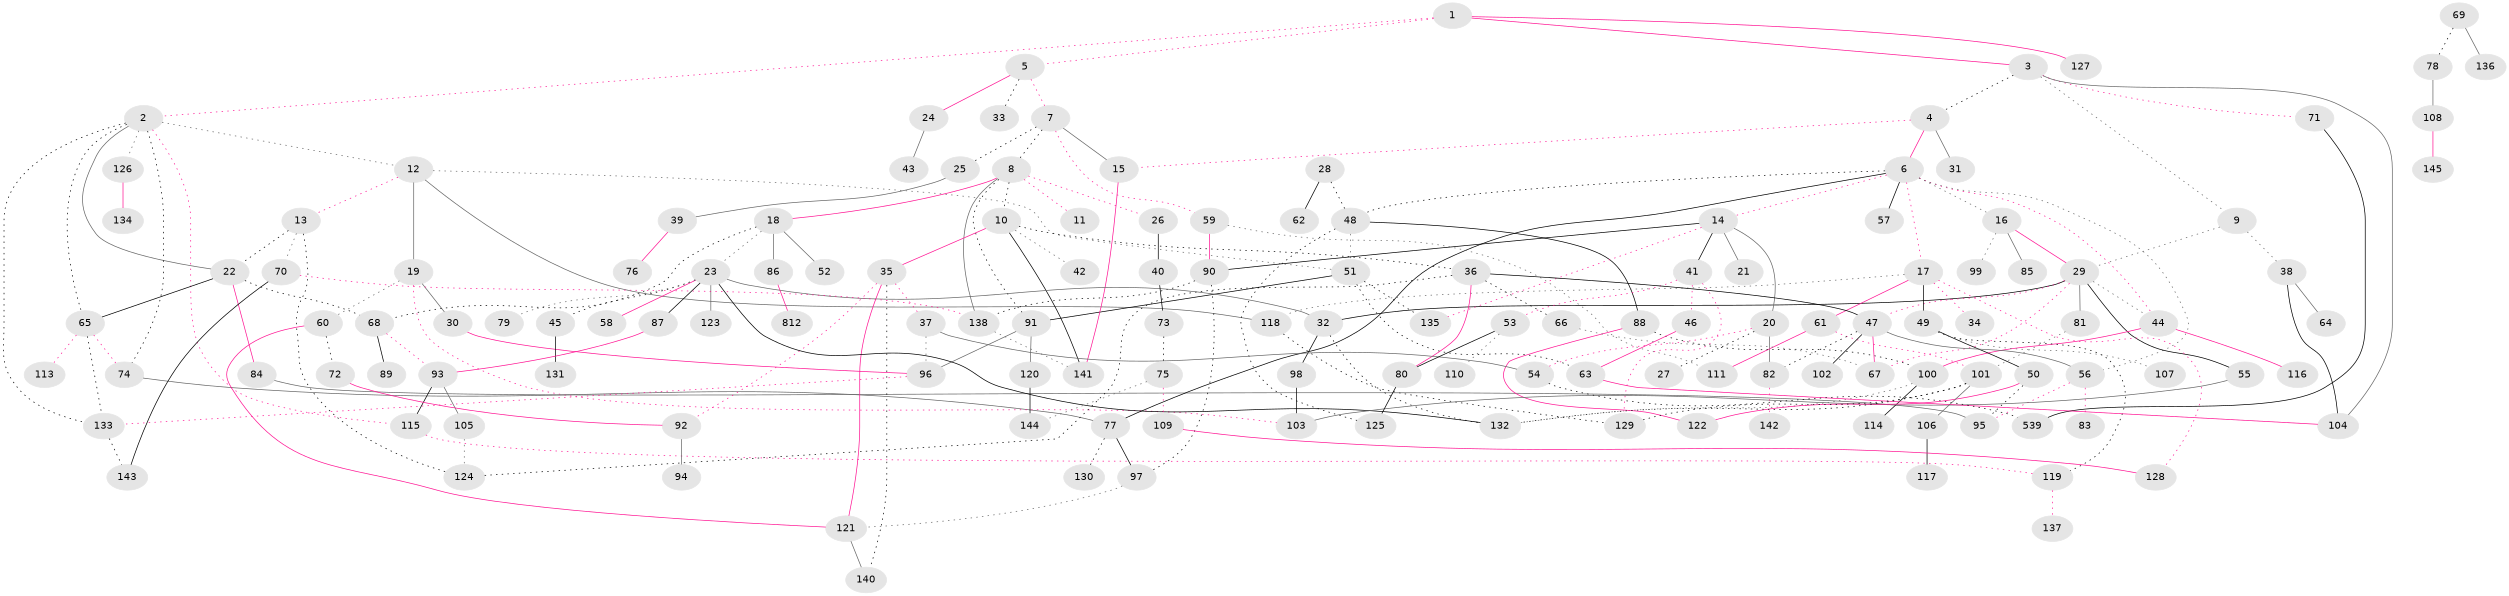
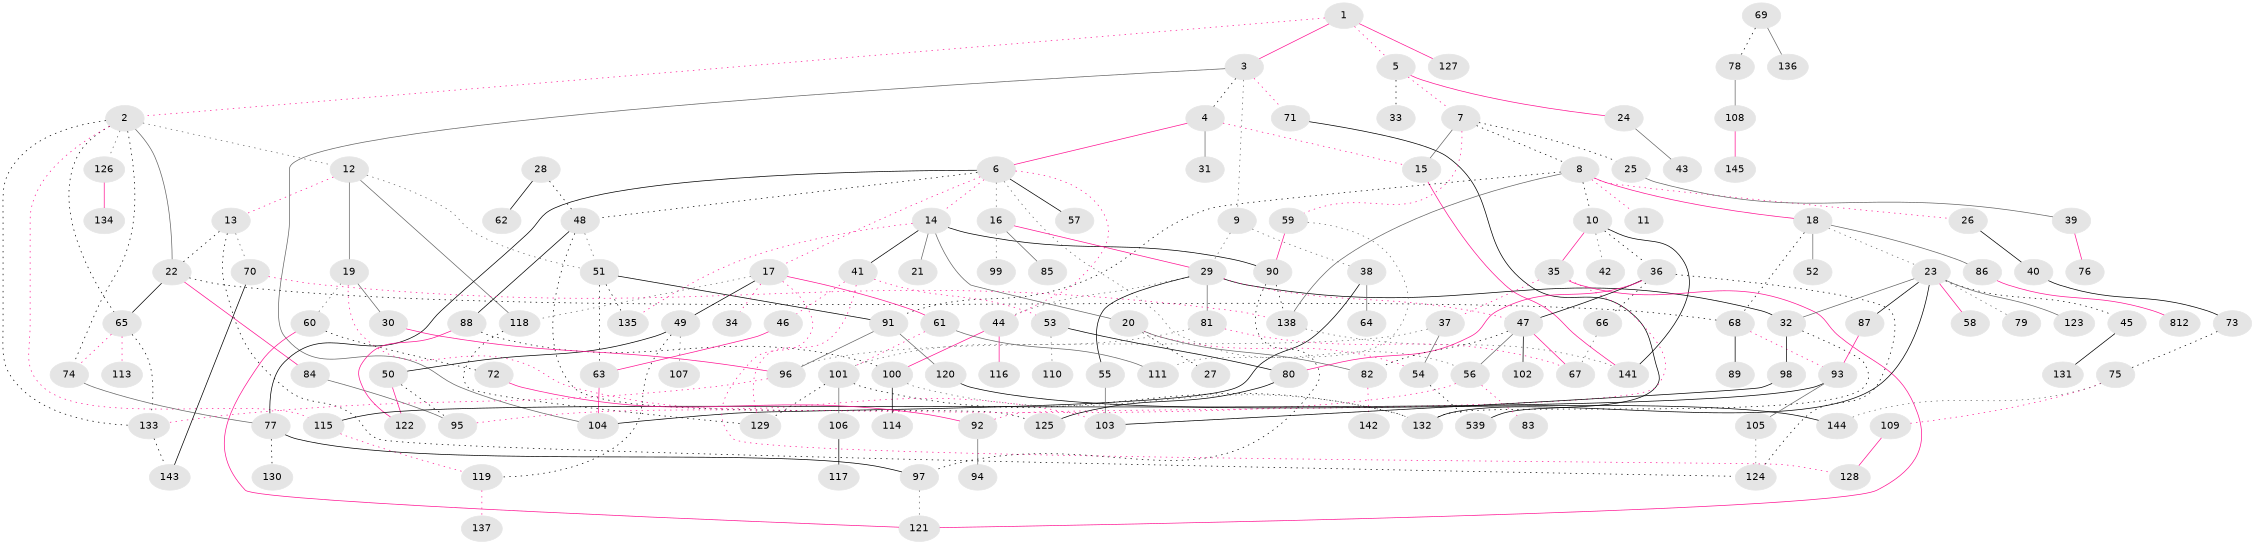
  graph {
    fontname="DejaVu Sans"
    node [color=gray90 fontname="DejaVu Sans" style=filled]
    edge [color=black fontname="DejaVu Sans" style=dotted]
    1
    2
    3
    5
    127
    12
    22
    65
    74
    115
    126
    133
    4
    9
    71
    104
    7
    24
    33
    13
    19
    51
    118
    68
    84
    113
    77
    119
    134
    143
    6
    15
    31
    29
    38
    28
    48
    62
    n39 [label=539]
    14
    16
    17
    44
    56
    57
    141
    8
    25
    59
    43
    20
    21
    41
    90
    135
    85
    99
    34
    49
    61
    128
    100
    116
    88
    125
    95
    83
    97
    130
    10
    11
    18
    26
    91
    138
    39
    111
    35
    36
    42
    23
    52
    86
    40
    96
    120
    32
    47
    55
    67
    81
    64
    37
    92
    121
-   140
    124
    66
    80
    70
    30
    60
    103
    63
    129
    27
    54
    82
    46
    53
    50
    107
    101
    45
    58
    79
    87
    123
    132
    89
    93
    n122 [label=812]
    72
    142
    98
    131
    76
    73
    102
    94
    75
    110
    114
    122
    137
    69
    78
    136
    106
    105
    108
    109
    144
    145
    117
    1 -- 2 [color=deeppink]
    1 -- 3 [color=deeppink style=solid]
    1 -- 5 [color=deeppink]
    1 -- 127 [color=deeppink style=solid]
    2 -- 12 [color=gray40]
    2 -- 22 [color=gray40 style=solid]
    2 -- 65
    2 -- 74
    2 -- 115 [color=deeppink]
    2 -- 126 [color=gray40]
    2 -- 133
    3 -- 4
    3 -- 9 [color=gray40]
    3 -- 71 [color=deeppink]
    3 -- 104 [color=gray40 style=solid]
    5 -- 7 [color=deeppink]
    5 -- 24 [color=deeppink style=solid]
    5 -- 33
    12 -- 13 [color=deeppink]
    12 -- 19 [color=gray40 style=solid]
    12 -- 51 [color=gray40]
    12 -- 118 [color=gray40 style=solid]
    22 -- 65 [style=solid]
    22 -- 68
    22 -- 84 [color=deeppink style=solid]
    65 -- 74 [color=deeppink]
    65 -- 133
    65 -- 113 [color=deeppink]
    74 -- 77 [color=gray40 style=solid]
    115 -- 119 [color=deeppink]
    126 -- 134 [color=deeppink style=solid]
    133 -- 143
    4 -- 6 [color=deeppink style=solid]
    4 -- 15 [color=deeppink]
    4 -- 31 [color=gray40 style=solid]
    9 -- 29 [color=gray40]
    9 -- 38 [color=gray40]
    71 -- n39 [style=solid]
    7 -- 15 [color=gray40 style=solid]
    7 -- 8
    7 -- 25
    7 -- 59 [color=deeppink]
    24 -- 43 [color=gray40 style=solid]
    13 -- 22
    13 -- 124
    13 -- 70 [color=gray40]
    19 -- 30 [color=gray40 style=solid]
    19 -- 60 [color=gray40]
    19 -- 103 [color=deeppink]
    51 -- 135
    51 -- 91 [style=solid]
    51 -- 63
    118 -- 129
    68 -- 89 [style=solid]
    68 -- 93 [color=deeppink]
    84 -- 95 [color=gray40 style=solid]
    77 -- 97 [style=solid]
    77 -- 130
    119 -- 137 [color=deeppink]
    6 -- 77 [style=solid]
    6 -- 48
    6 -- 14 [color=deeppink]
    6 -- 16 [color=gray40]
    6 -- 17 [color=deeppink]
    6 -- 44 [color=deeppink]
    6 -- 56 [color=gray40]
    6 -- 57 [style=solid]
    15 -- 141 [color=deeppink style=solid]
    29 -- 44 [color=gray40]
    29 -- 32 [style=solid]
    29 -- 47 [color=deeppink]
    29 -- 55 [style=solid]
-   29 -- 67 [color=deeppink]
+   81 -- 67 [color=deeppink]
    29 -- 81 [color=gray40 style=solid]
    38 -- 104 [style=solid]
    38 -- 64 [color=gray40 style=solid]
    28 -- 48
    28 -- 62 [style=solid]
    48 -- 51 [color=gray40]
    48 -- 88 [style=solid]
    48 -- 125
    14 -- 20 [color=gray40 style=solid]
    14 -- 21 [color=gray40 style=solid]
    14 -- 41 [style=solid]
    14 -- 90 [style=solid]
    14 -- 135 [color=deeppink]
    16 -- 29 [color=deeppink style=solid]
    16 -- 85 [color=gray40 style=solid]
    16 -- 99 [color=gray40]
    17 -- 118 [color=gray40]
    17 -- 34 [color=deeppink]
    17 -- 49 [style=solid]
    17 -- 61 [color=deeppink style=solid]
    17 -- 128 [color=deeppink]
    44 -- 100 [color=deeppink style=solid]
    44 -- 116 [color=deeppink style=solid]
    56 -- 95 [color=deeppink]
    56 -- 83 [color=deeppink]
    8 -- 10
    8 -- 11 [color=deeppink]
    8 -- 18 [color=deeppink style=solid]
    8 -- 26 [color=deeppink]
    8 -- 91
    8 -- 138 [color=gray40 style=solid]
    25 -- 39 [color=gray40 style=solid]
    59 -- 90 [color=deeppink style=solid]
    59 -- 111 [color=gray40]
    20 -- 27
    20 -- 54 [color=deeppink]
    20 -- 82 [color=gray40 style=solid]
    41 -- 129 [color=deeppink]
    41 -- 46 [color=deeppink]
    41 -- 53 [color=deeppink]
    90 -- 97
    90 -- 138
    49 -- 119
    49 -- 50 [style=solid]
    49 -- 107 [color=gray40]
-   61 -- 111 [color=deeppink style=solid]
+   61 -- 111 [color=gray40 style=solid]
    61 -- 101 [color=deeppink]
    100 -- 132 [color=gray40]
    100 -- 114 [style=solid]
    88 -- 100
    88 -- 122 [color=deeppink style=solid]
    97 -- 121 [color=gray40]
    10 -- 141 [style=solid]
    10 -- 35 [color=deeppink style=solid]
    10 -- 36
    10 -- 42 [color=gray40]
    18 -- 68
    18 -- 23 [color=gray40]
    18 -- 52 [color=gray40 style=solid]
    18 -- 86 [color=gray40 style=solid]
    26 -- 40 [style=solid]
    91 -- 96 [color=gray40 style=solid]
    91 -- 120 [color=gray40 style=solid]
    138 -- 141 [color=gray40]
    39 -- 76 [color=deeppink style=solid]
    35 -- 37 [color=deeppink]
    35 -- 92 [color=deeppink]
    35 -- 121 [color=deeppink style=solid]
-   35 -- 140
    36 -- 47 [style=solid]
    36 -- 124
    36 -- 66
    36 -- 80 [color=deeppink style=solid]
    23 -- 32 [color=gray40 style=solid]
    23 -- 45
    23 -- 58 [color=deeppink style=solid]
    23 -- 79 [color=gray40]
    23 -- 87 [style=solid]
    23 -- 123 [color=gray40 style=solid]
    23 -- 132 [style=solid]
    86 -- n122 [color=deeppink style=solid]
    40 -- 73 [style=solid]
    96 -- 133 [color=deeppink]
    120 -- 144 [style=solid]
    32 -- 132
    32 -- 98 [style=solid]
    47 -- 56 [color=gray40 style=solid]
    47 -- 67 [color=deeppink style=solid]
    47 -- 82
    47 -- 102 [style=solid]
    55 -- 103 [color=gray40 style=solid]
    81 -- 101 [color=gray40]
    37 -- 96 [color=gray40]
    37 -- 54 [color=gray40 style=solid]
    92 -- 94 [color=gray40 style=solid]
-   121 -- 140 [color=gray40 style=solid]
    66 -- 67 [color=gray40]
    80 -- 125 [style=solid]
    70 -- 143 [style=solid]
    70 -- 138 [color=deeppink]
    30 -- 96 [color=deeppink style=solid]
    60 -- 121 [color=deeppink style=solid]
    60 -- 72
    63 -- 104 [color=deeppink style=solid]
    54 -- n39
    82 -- 142 [color=deeppink]
    46 -- 63 [color=deeppink style=solid]
    53 -- 80 [style=solid]
    53 -- 110 [color=gray40]
    50 -- 95
    50 -- 122 [color=deeppink style=solid]
    101 -- 129
    101 -- 132
    101 -- 106 [color=gray40 style=solid]
    45 -- 131 [style=solid]
    87 -- 93 [color=deeppink style=solid]
    93 -- 115 [style=solid]
    93 -- 105 [color=gray40 style=solid]
    72 -- 92 [color=deeppink style=solid]
    98 -- 103 [style=solid]
    73 -- 75
    75 -- 109 [color=deeppink]
    75 -- 144 [color=gray40]
    69 -- 78
    69 -- 136 [color=gray40 style=solid]
    78 -- 108 [color=gray40 style=solid]
    106 -- 117 [style=solid]
    105 -- 124 [color=gray40]
    108 -- 145 [color=deeppink style=solid]
    109 -- 128 [color=deeppink style=solid]
  }
